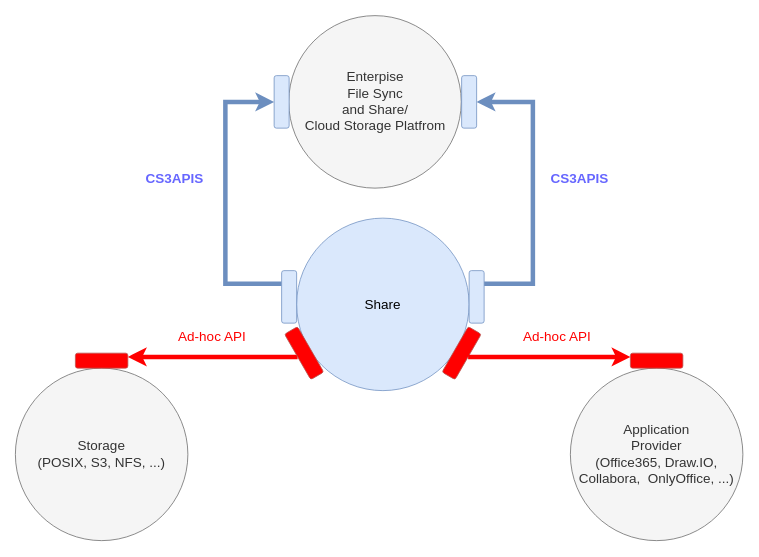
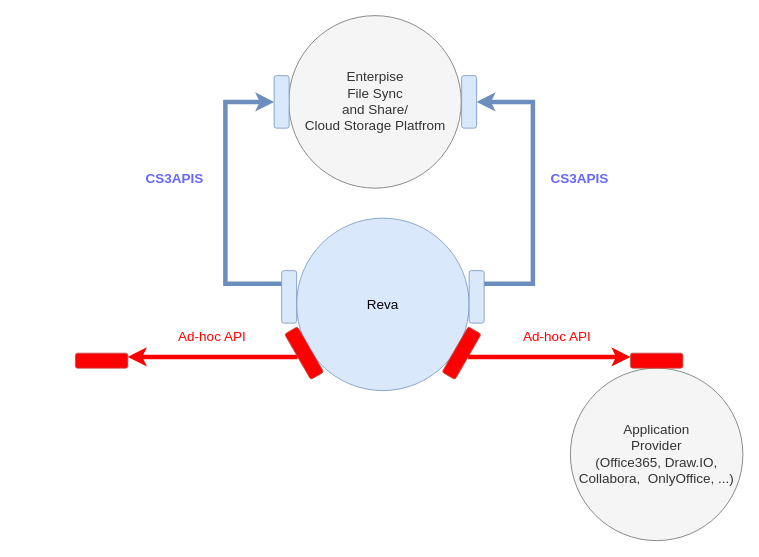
  <mxCell id="0" />
  <mxCell id="1" parent="0" />
- <mxCell id="2" value="&lt;font style=&quot;font-size: 18px&quot;&gt;Storage&lt;br&gt;(POSIX, S3, NFS, ...)&lt;br&gt;&lt;/font&gt;" style="ellipse;whiteSpace=wrap;html=1;aspect=fixed;fillColor=#f5f5f5;strokeColor=#666666;fontColor=#333333;" parent="1" vertex="1"><mxGeometry x="20" y="490" width="230" height="230" as="geometry" /></mxCell>
  <mxCell id="3" value="&lt;font style=&quot;font-size: 18px&quot;&gt;Application&lt;br&gt;Provider&lt;br&gt;(Office365, Draw.IO, Collabora,&amp;nbsp; OnlyOffice, ...)&lt;br&gt;&lt;/font&gt;" style="ellipse;whiteSpace=wrap;html=1;aspect=fixed;fillColor=#f5f5f5;strokeColor=#666666;fontColor=#333333;" parent="1" vertex="1"><mxGeometry x="760" y="490" width="230" height="230" as="geometry" /></mxCell>
  <mxCell id="4" value="&lt;font style=&quot;font-size: 18px&quot;&gt;Enterpise&lt;br&gt;File Sync&lt;br&gt;and Share/&lt;br&gt;Cloud Storage Platfrom&lt;/font&gt;" style="ellipse;whiteSpace=wrap;html=1;aspect=fixed;fillColor=#f5f5f5;strokeColor=#666666;fontColor=#333333;" parent="1" vertex="1"><mxGeometry x="384.5" y="20" width="230" height="230" as="geometry" /></mxCell>
  <mxCell id="5" style="edgeStyle=orthogonalEdgeStyle;rounded=0;orthogonalLoop=1;jettySize=auto;html=1;entryX=0.25;entryY=1;entryDx=0;entryDy=0;strokeWidth=6;fillColor=#dae8fc;strokeColor=#6c8ebf;endArrow=none;endFill=0;startArrow=classic;startFill=1;" edge="1" parent="1" source="6" target="13"><mxGeometry relative="1" as="geometry"><Array as="points"><mxPoint x="300" y="135" /><mxPoint x="300" y="378" /></Array></mxGeometry></mxCell>
  <mxCell id="6" value="" style="rounded=1;whiteSpace=wrap;html=1;rotation=90;fillColor=#dae8fc;strokeColor=#6c8ebf;" parent="1" vertex="1"><mxGeometry x="340" y="125" width="70" height="20" as="geometry" /></mxCell>
  <mxCell id="7" value="" style="rounded=1;whiteSpace=wrap;html=1;rotation=-180;fillColor=#FF0000;strokeColor=#b85450;" parent="1" vertex="1"><mxGeometry x="100" y="470" width="70" height="20" as="geometry" /></mxCell>
  <mxCell id="8" style="edgeStyle=orthogonalEdgeStyle;rounded=0;orthogonalLoop=1;jettySize=auto;html=1;entryX=0.25;entryY=0;entryDx=0;entryDy=0;startArrow=classic;startFill=1;endArrow=none;endFill=0;strokeColor=#6c8ebf;strokeWidth=6;fillColor=#dae8fc;" edge="1" parent="1" source="9" target="14"><mxGeometry relative="1" as="geometry"><Array as="points"><mxPoint x="710" y="135" /><mxPoint x="710" y="378" /></Array></mxGeometry></mxCell>
  <mxCell id="9" value="" style="rounded=1;whiteSpace=wrap;html=1;rotation=90;fillColor=#dae8fc;strokeColor=#6c8ebf;" parent="1" vertex="1"><mxGeometry x="590" y="125" width="70" height="20" as="geometry" /></mxCell>
  <mxCell id="10" value="" style="rounded=1;whiteSpace=wrap;html=1;rotation=-180;fillColor=#FF0000;strokeColor=#b85450;" parent="1" vertex="1"><mxGeometry x="840" y="470" width="70" height="20" as="geometry" /></mxCell>
  <mxCell id="11" value="&lt;font style=&quot;font-size: 18px&quot;&gt;&lt;b&gt;CS3APIS&lt;/b&gt;&lt;/font&gt;" style="text;html=1;resizable=0;points=[];align=center;verticalAlign=middle;labelBackgroundColor=#ffffff;fontColor=#6666FF;" parent="1" vertex="1" connectable="0"><mxGeometry x="150.03" y="250.053" as="geometry"><mxPoint x="81.5" y="-13" as="offset" /></mxGeometry></mxCell>
- <mxCell id="12" value="&lt;span style=&quot;font-size: 18px&quot;&gt;Share&lt;/span&gt;" style="ellipse;whiteSpace=wrap;html=1;aspect=fixed;fillColor=#DAE8FC;strokeColor=#6c8ebf;" vertex="1" parent="1"><mxGeometry x="395" y="290" width="230" height="230" as="geometry" /></mxCell>
+ <mxCell id="12" value="&lt;span style=&quot;font-size: 18px&quot;&gt;Reva&lt;/span&gt;" style="ellipse;whiteSpace=wrap;html=1;aspect=fixed;fillColor=#DAE8FC;strokeColor=#6c8ebf;" vertex="1" parent="1"><mxGeometry x="395" y="290" width="230" height="230" as="geometry" /></mxCell>
  <mxCell id="13" value="" style="rounded=1;whiteSpace=wrap;html=1;rotation=90;fillColor=#dae8fc;strokeColor=#6c8ebf;" vertex="1" parent="1"><mxGeometry x="350" y="385" width="70" height="20" as="geometry" /></mxCell>
  <mxCell id="14" value="" style="rounded=1;whiteSpace=wrap;html=1;rotation=90;fillColor=#dae8fc;strokeColor=#6c8ebf;" vertex="1" parent="1"><mxGeometry x="600" y="385" width="70" height="20" as="geometry" /></mxCell>
  <mxCell id="15" style="edgeStyle=orthogonalEdgeStyle;rounded=0;orthogonalLoop=1;jettySize=auto;html=1;exitX=0.5;exitY=1;exitDx=0;exitDy=0;entryX=0;entryY=0.75;entryDx=0;entryDy=0;strokeColor=#FF0000;strokeWidth=6;" edge="1" parent="1" source="16" target="7"><mxGeometry relative="1" as="geometry" /></mxCell>
  <mxCell id="16" value="" style="rounded=1;whiteSpace=wrap;html=1;rotation=60;fillColor=#FF0000;strokeColor=#b85450;" vertex="1" parent="1"><mxGeometry x="370" y="460" width="70" height="20" as="geometry" /></mxCell>
  <mxCell id="17" value="" style="rounded=1;whiteSpace=wrap;html=1;rotation=120;fillColor=#FF0000;strokeColor=#b85450;direction=east;" vertex="1" parent="1"><mxGeometry x="580" y="460" width="70" height="20" as="geometry" /></mxCell>
  <mxCell id="18" style="edgeStyle=orthogonalEdgeStyle;rounded=0;orthogonalLoop=1;jettySize=auto;html=1;exitX=0.5;exitY=0;exitDx=0;exitDy=0;entryX=1;entryY=0.75;entryDx=0;entryDy=0;strokeColor=#FF0000;strokeWidth=6;" edge="1" parent="1" source="17" target="10"><mxGeometry relative="1" as="geometry"><mxPoint x="406" y="485" as="sourcePoint" /><mxPoint x="180" y="485" as="targetPoint" /></mxGeometry></mxCell>
  <mxCell id="19" value="&lt;font style=&quot;font-size: 18px&quot; color=&quot;#ff0000&quot;&gt;Ad-hoc API&lt;/font&gt;" style="text;html=1;resizable=0;points=[];align=center;verticalAlign=middle;labelBackgroundColor=#ffffff;" vertex="1" connectable="0" parent="1"><mxGeometry x="200.03" y="460.053" as="geometry"><mxPoint x="81.5" y="-13" as="offset" /></mxGeometry></mxCell>
  <mxCell id="20" value="&lt;font style=&quot;font-size: 18px&quot; color=&quot;#ff0000&quot;&gt;Ad-hoc API&lt;/font&gt;" style="text;html=1;resizable=0;points=[];align=center;verticalAlign=middle;labelBackgroundColor=#ffffff;" vertex="1" connectable="0" parent="1"><mxGeometry x="660.03" y="460.053" as="geometry"><mxPoint x="81.5" y="-13" as="offset" /></mxGeometry></mxCell>
  <mxCell id="21" value="&lt;font style=&quot;font-size: 18px&quot;&gt;&lt;b&gt;CS3APIS&lt;/b&gt;&lt;/font&gt;" style="text;html=1;resizable=0;points=[];align=center;verticalAlign=middle;labelBackgroundColor=#ffffff;fontColor=#6666FF;" vertex="1" connectable="0" parent="1"><mxGeometry x="690.03" y="250.053" as="geometry"><mxPoint x="81.5" y="-13" as="offset" /></mxGeometry></mxCell>
